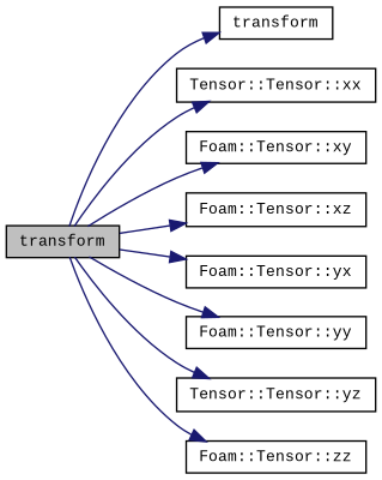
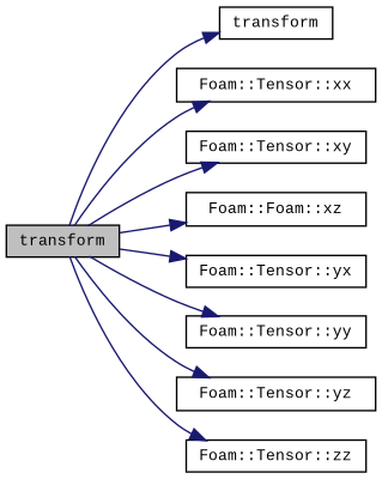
  digraph {
    fontname="Liberation Mono"
    rankdir=LR
    node [color=black fontname="Liberation Mono" fontsize=10 shape=record]
    edge [color=midnightblue fontname="Liberation Mono" fontsize=10 labelfontname=FreeSans labelfontsize=10 style=solid]
    n1 [fillcolor=grey75 fontcolor=black height=0.2 label=transform style=filled width=0.4]
    n2 [height=0.2 label=transform width=0.4]
-   n3 [height=0.2 label="Tensor::Tensor::xx" width=0.4]
+   n3 [height=0.2 label="Foam::Tensor::xx" width=0.4]
    n4 [height=0.2 label="Foam::Tensor::xy" width=0.4]
-   n5 [height=0.2 label="Foam::Tensor::xz" width=0.4]
+   n5 [height=0.2 label="Foam::Foam::xz" width=0.4]
    n6 [height=0.2 label="Foam::Tensor::yx" width=0.4]
    n7 [height=0.2 label="Foam::Tensor::yy" width=0.4]
-   n8 [height=0.2 label="Tensor::Tensor::yz" width=0.4]
+   n8 [height=0.2 label="Foam::Tensor::yz" width=0.4]
    n9 [height=0.2 label="Foam::Tensor::zz" width=0.4]
    n1 -> n2
    n1 -> n3
    n1 -> n4
    n1 -> n5
    n1 -> n6
    n1 -> n7
    n1 -> n8
    n1 -> n9
  }
